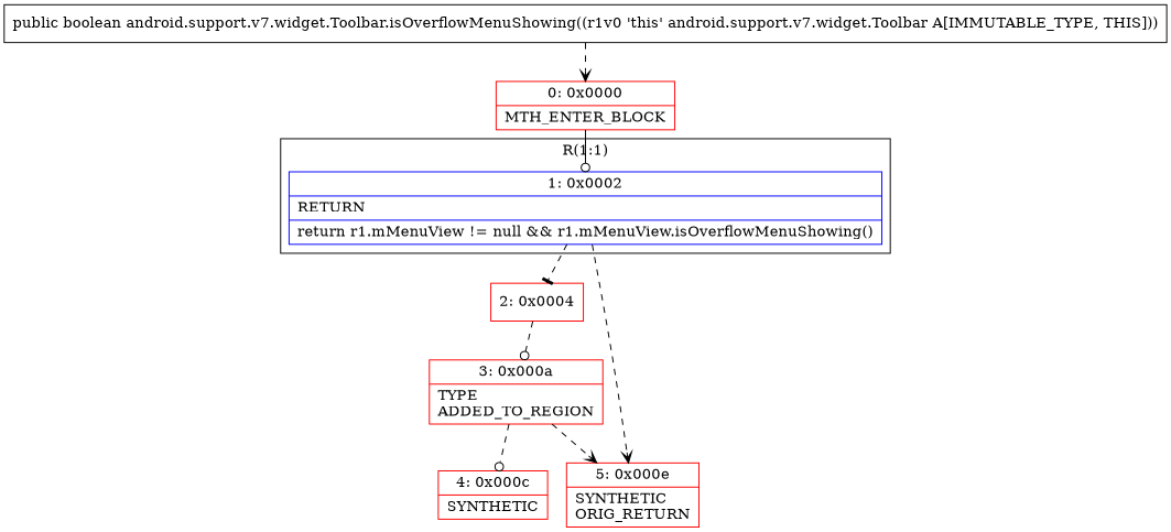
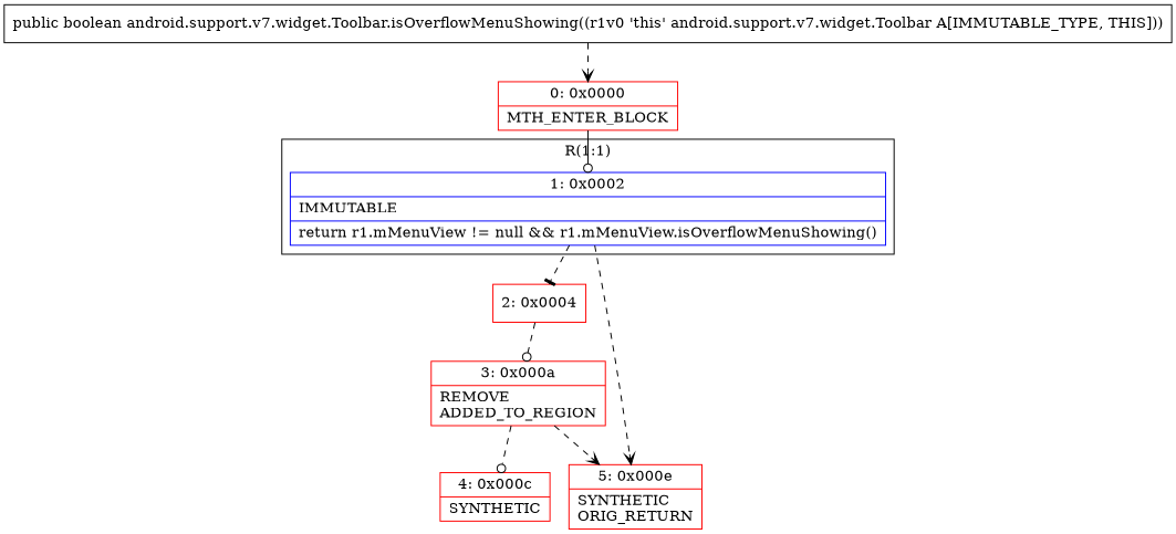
  digraph {
    node [color=red shape=record]
    edge [arrowhead=vee style=dashed]
-   n1 [color=blue label="{1\:\ 0x0002|RETURN\l|return r1.mMenuView != null && r1.mMenuView.isOverflowMenuShowing()\l}"]
+   n1 [color=blue label="{1\:\ 0x0002|IMMUTABLE\l|return r1.mMenuView != null && r1.mMenuView.isOverflowMenuShowing()\l}"]
    n2 [label="{2\:\ 0x0004}"]
    n3 [label="{5\:\ 0x000e|SYNTHETIC\lORIG_RETURN\l}"]
-   n4 [label="{3\:\ 0x000a|TYPE\lADDED_TO_REGION\l}"]
+   n4 [label="{3\:\ 0x000a|REMOVE\lADDED_TO_REGION\l}"]
    n5 [label="{0\:\ 0x0000|MTH_ENTER_BLOCK\l}"]
    n6 [label="{4\:\ 0x000c|SYNTHETIC\l}"]
    n7 [label="{public boolean android.support.v7.widget.Toolbar.isOverflowMenuShowing((r1v0 'this' android.support.v7.widget.Toolbar A[IMMUTABLE_TYPE, THIS])) }" color=""]
    subgraph cluster_1 {
      label="R(1:1)"
      n1
    }
    n1 -> n2 [arrowhead=tee]
    n1 -> n3
    n2 -> n4 [arrowhead=odot]
    n4 -> n3
    n4 -> n6 [arrowhead=odot]
    n5 -> n1 [arrowhead=odot style=solid]
    n7 -> n5
  }
